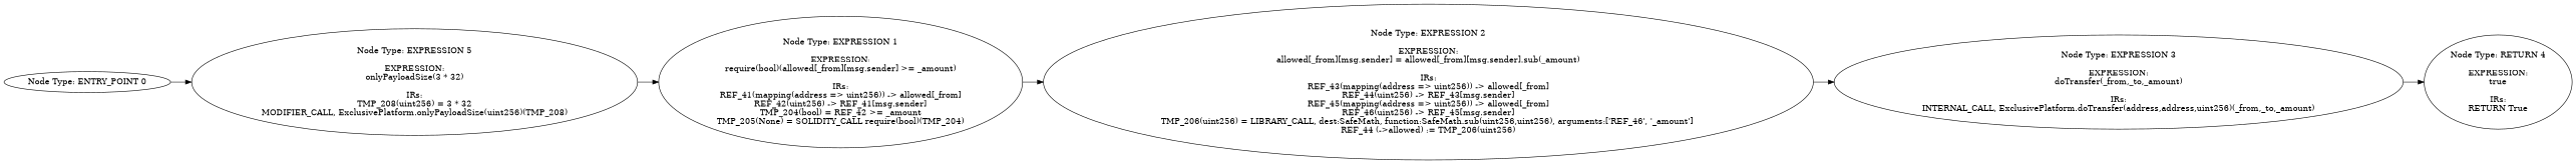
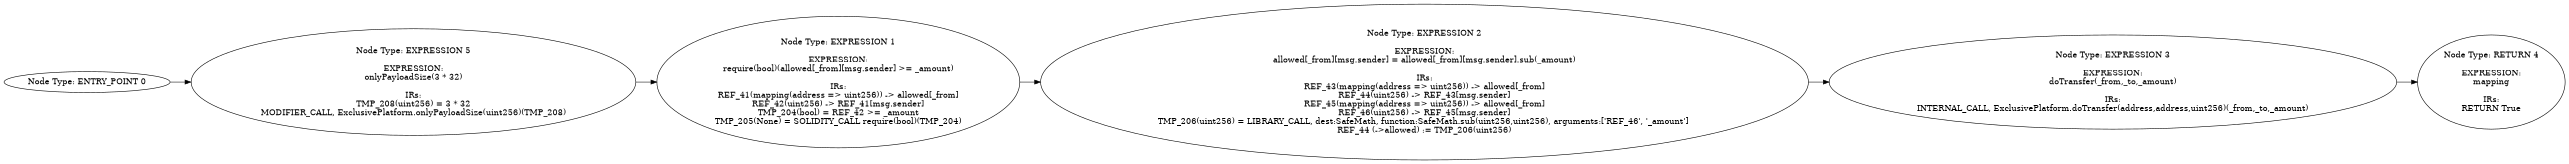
  digraph {
    rankdir=LR
    n1 [label="Node Type: ENTRY_POINT 0\n"]
    n2 [label="Node Type: EXPRESSION 5\n\nEXPRESSION:\nonlyPayloadSize(3 * 32)\n\nIRs:\nTMP_208(uint256) = 3 * 32\nMODIFIER_CALL, ExclusivePlatform.onlyPayloadSize(uint256)(TMP_208)"]
    n3 [label="Node Type: EXPRESSION 1\n\nEXPRESSION:\nrequire(bool)(allowed[_from][msg.sender] >= _amount)\n\nIRs:\nREF_41(mapping(address => uint256)) -> allowed[_from]\nREF_42(uint256) -> REF_41[msg.sender]\nTMP_204(bool) = REF_42 >= _amount\nTMP_205(None) = SOLIDITY_CALL require(bool)(TMP_204)"]
    n4 [label="Node Type: EXPRESSION 2\n\nEXPRESSION:\nallowed[_from][msg.sender] = allowed[_from][msg.sender].sub(_amount)\n\nIRs:\nREF_43(mapping(address => uint256)) -> allowed[_from]\nREF_44(uint256) -> REF_43[msg.sender]\nREF_45(mapping(address => uint256)) -> allowed[_from]\nREF_46(uint256) -> REF_45[msg.sender]\nTMP_206(uint256) = LIBRARY_CALL, dest:SafeMath, function:SafeMath.sub(uint256,uint256), arguments:['REF_46', '_amount'] \nREF_44 (->allowed) := TMP_206(uint256)"]
    n5 [label="Node Type: EXPRESSION 3\n\nEXPRESSION:\ndoTransfer(_from,_to,_amount)\n\nIRs:\nINTERNAL_CALL, ExclusivePlatform.doTransfer(address,address,uint256)(_from,_to,_amount)"]
-   n6 [label="Node Type: RETURN 4\n\nEXPRESSION:\ntrue\n\nIRs:\nRETURN True"]
+   n6 [label="Node Type: RETURN 4\n\nEXPRESSION:\nmapping\n\nIRs:\nRETURN True"]
    n1 -> n2
    n2 -> n3
    n3 -> n4
    n4 -> n5
    n5 -> n6
  }
